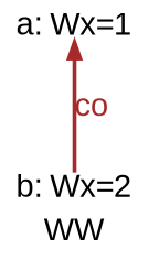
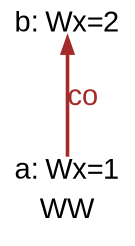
  digraph {
    fontname="Liberation Sans"
    fontsize=12
    label=WW
    node [fixedsize=true fontsize=12 shape=none fontname="Liberation Sans"]
    n1 [height=0.166667 label="a: Wx=1" width=0.666667]
    n2 [height=0.166667 label="b: Wx=2" width=0.666667]
-   n1 -> n2 [arrowsize=0.600000 color=brown dir=back fontcolor=brown fontsize=12 label=co penwidth=1.500000 fontname="Liberation Sans"]
+   n2 -> n1 [arrowsize=0.600000 color=brown dir=back fontcolor=brown fontsize=12 label=co penwidth=1.500000 fontname="Liberation Sans"]
  }
